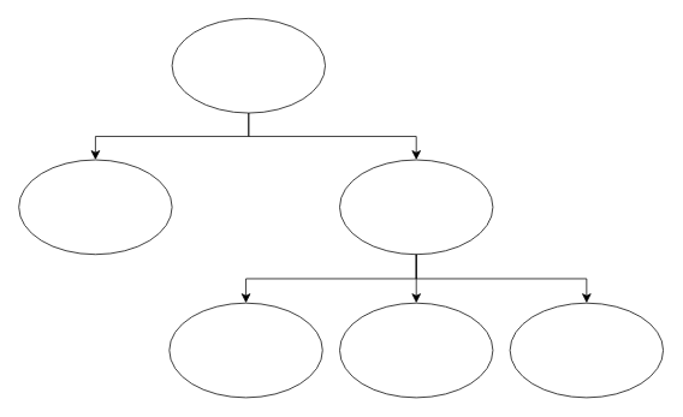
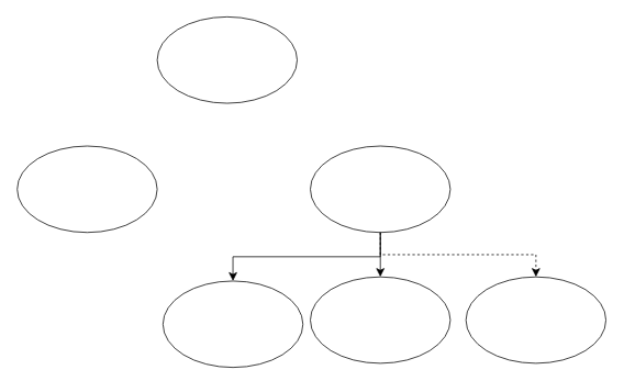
  <mxCell id="0" />
  <mxCell id="1" parent="0" />
- <mxCell id="2" style="edgeStyle=orthogonalEdgeStyle;rounded=0;orthogonalLoop=1;jettySize=auto;html=1;exitX=0.5;exitY=1;exitDx=0;exitDy=0;entryX=0.5;entryY=0;entryDx=0;entryDy=0;startArrow=none;startFill=0;startSize=9;endArrow=classic;endFill=1;endSize=8;strokeWidth=1;fontSize=20;fontColor=#FFFFFF;" edge="1" parent="1" source="4" target="10"><mxGeometry relative="1" as="geometry" /></mxCell>
- <mxCell id="3" style="edgeStyle=orthogonalEdgeStyle;rounded=0;orthogonalLoop=1;jettySize=auto;html=1;exitX=0.5;exitY=1;exitDx=0;exitDy=0;entryX=0.5;entryY=0;entryDx=0;entryDy=0;startArrow=none;startFill=0;startSize=9;endArrow=classic;endFill=1;endSize=8;strokeWidth=1;fontSize=20;fontColor=#FFFFFF;" edge="1" parent="1" source="4" target="5"><mxGeometry relative="1" as="geometry" /></mxCell>
  <mxCell id="4" value="Gen" style="ellipse;fillColor=none;fontSize=20;fontStyle=1;fontColor=#FFFFFF;" vertex="1" parent="1"><mxGeometry x="190" y="20" width="170" height="105" as="geometry" /></mxCell>
  <mxCell id="5" value="Maze Gen. Lead" style="ellipse;fillColor=none;fontSize=20;fontStyle=1;fontColor=#FFFFFF;" vertex="1" parent="1"><mxGeometry x="20" y="177" width="170" height="105" as="geometry" /></mxCell>
- <mxCell id="6" value="Sensors Lead" style="ellipse;fillColor=none;fontSize=20;fontStyle=1;fontColor=#FFFFFF;" vertex="1" parent="1"><mxGeometry x="187" y="336" width="170" height="105" as="geometry" /></mxCell>
+ <mxCell id="6" value="Sensors Lead" style="ellipse;fillColor=none;fontSize=20;fontStyle=1;fontColor=#FFFFFF;" vertex="1" parent="1"><mxGeometry x="197" y="341" width="170" height="105" as="geometry" /></mxCell>
  <mxCell id="7" style="edgeStyle=orthogonalEdgeStyle;rounded=0;orthogonalLoop=1;jettySize=auto;html=1;exitX=0.5;exitY=1;exitDx=0;exitDy=0;entryX=0.5;entryY=0;entryDx=0;entryDy=0;startArrow=none;startFill=0;startSize=9;endArrow=classic;endFill=1;endSize=8;strokeWidth=1;fontSize=20;fontColor=#FFFFFF;" edge="1" parent="1" source="10" target="6"><mxGeometry relative="1" as="geometry" /></mxCell>
  <mxCell id="8" style="edgeStyle=orthogonalEdgeStyle;rounded=0;orthogonalLoop=1;jettySize=auto;html=1;exitX=0.5;exitY=1;exitDx=0;exitDy=0;entryX=0.5;entryY=0;entryDx=0;entryDy=0;startArrow=none;startFill=0;startSize=9;endArrow=classic;endFill=1;endSize=8;strokeWidth=1;fontSize=20;fontColor=#FFFFFF;" edge="1" parent="1" source="10" target="12"><mxGeometry relative="1" as="geometry" /></mxCell>
- <mxCell id="9" style="edgeStyle=orthogonalEdgeStyle;rounded=0;orthogonalLoop=1;jettySize=auto;html=1;exitX=0.5;exitY=1;exitDx=0;exitDy=0;entryX=0.5;entryY=0;entryDx=0;entryDy=0;startArrow=none;startFill=0;startSize=9;endArrow=classic;endFill=1;endSize=8;strokeWidth=1;fontSize=20;fontColor=#FFFFFF;" edge="1" parent="1" source="10" target="11"><mxGeometry relative="1" as="geometry" /></mxCell>
+ <mxCell id="9" style="edgeStyle=orthogonalEdgeStyle;rounded=0;orthogonalLoop=1;jettySize=auto;html=1;exitX=0.5;exitY=1;exitDx=0;exitDy=0;entryX=0.5;entryY=0;entryDx=0;entryDy=0;startArrow=none;startFill=0;startSize=9;endArrow=classic;endFill=1;endSize=8;strokeWidth=1;fontSize=20;fontColor=#FFFFFF;dashed=1;" edge="1" parent="1" source="10" target="11"><mxGeometry relative="1" as="geometry" /></mxCell>
  <mxCell id="10" value="Robot Lead" style="ellipse;fillColor=none;fontSize=20;fontStyle=1;fontColor=#FFFFFF;" vertex="1" parent="1"><mxGeometry x="376" y="177" width="170" height="105" as="geometry" /></mxCell>
  <mxCell id="11" value="Path Robot&#10;Lead" style="ellipse;fillColor=none;fontSize=20;fontStyle=1;fontColor=#FFFFFF;" vertex="1" parent="1"><mxGeometry x="565" y="336" width="170" height="105" as="geometry" /></mxCell>
  <mxCell id="12" value="Motor Lead" style="ellipse;fillColor=none;fontSize=20;fontStyle=1;fontColor=#FFFFFF;" vertex="1" parent="1"><mxGeometry x="376" y="336" width="170" height="105" as="geometry" /></mxCell>
